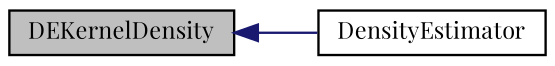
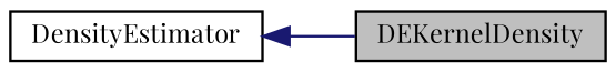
  digraph {
    rankdir=LR
    fontname="Playfair Display"
    node [color=black fontname="Playfair Display" fontsize=10 shape=record]
    n1 [fillcolor=grey75 fontcolor=black height=0.2 label=DEKernelDensity style=filled width=0.4]
    n2 [height=0.2 label=DensityEstimator width=0.4]
-   n1 -> n2 [color=midnightblue dir=back fontname="Playfair Display" fontsize=10 labelfontname=Helvetica labelfontsize=10 style=solid]
+   n2 -> n1 [color=midnightblue dir=back fontname="Playfair Display" fontsize=10 labelfontname=Helvetica labelfontsize=10 style=solid]
  }
